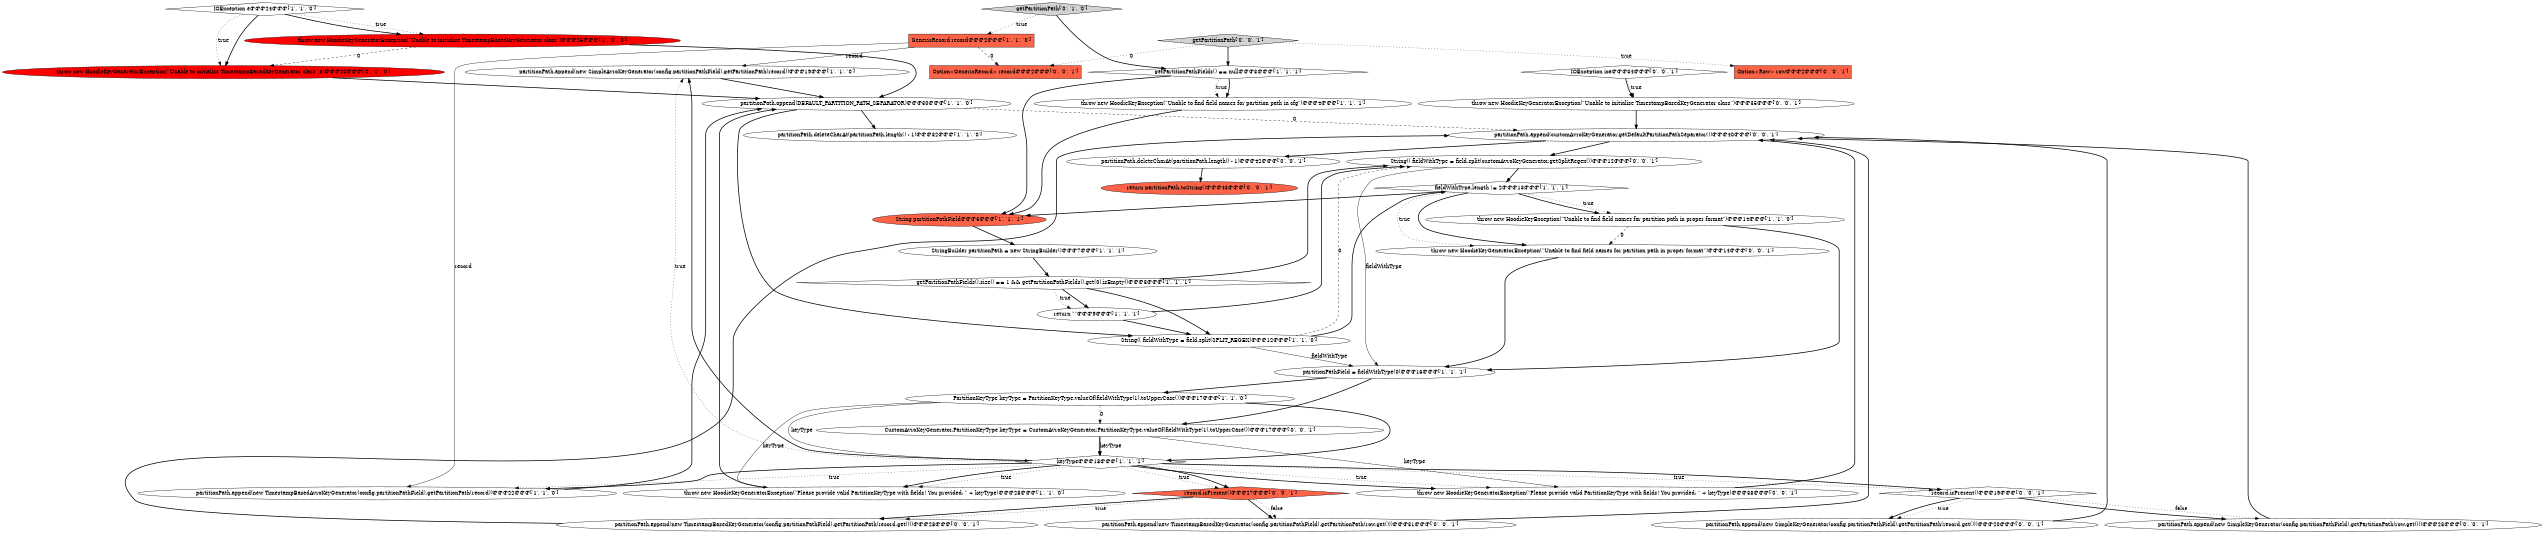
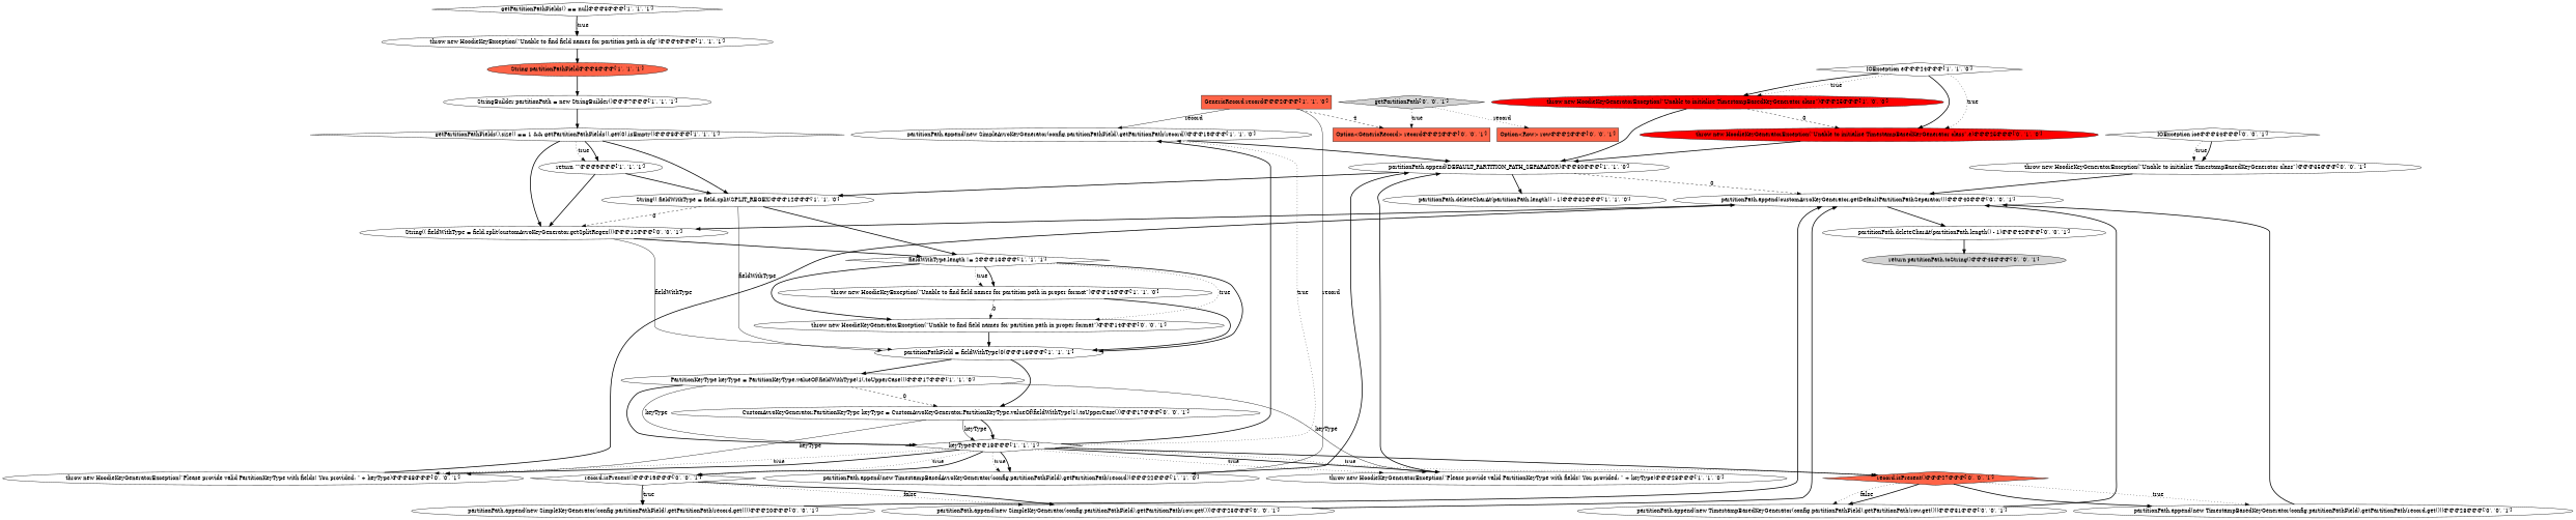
  digraph {
    node [fillcolor=white shape=ellipse style=filled]
    edge [style=bold]
    n1 [label="partitionPath.append(new SimpleAvroKeyGenerator(config,partitionPathField).getPartitionPath(record))@@@19@@@['1', '1', '0']"]
    n2 [label="partitionPath.append(DEFAULT_PARTITION_PATH_SEPARATOR)@@@30@@@['1', '1', '0']"]
    n3 [label="partitionPath.append(customAvroKeyGenerator.getDefaultPartitionPathSeparator())@@@40@@@['0', '0', '1']"]
    n4 [label="String(( fieldWithType = field.split(SPLIT_REGEX)@@@12@@@['1', '1', '0']"]
    n5 [label="partitionPath.deleteCharAt(partitionPath.length() - 1)@@@32@@@['1', '1', '0']"]
    n6 [label="partitionPath.append(new SimpleKeyGenerator(config,partitionPathField).getPartitionPath(record.get()))@@@20@@@['0', '0', '1']"]
    n7 [label="String(( fieldWithType = field.split(customAvroKeyGenerator.getSplitRegex())@@@12@@@['0', '0', '1']"]
    n8 [label="partitionPath.deleteCharAt(partitionPath.length() - 1)@@@42@@@['0', '0', '1']"]
    n9 [label="getPartitionPathFields().size() == 1 && getPartitionPathFields().get(0).isEmpty()@@@8@@@['1', '1', '1']" shape=diamond]
    n10 [label="return \"\"@@@9@@@['1', '1', '1']"]
    n11 [label="partitionPathField = fieldWithType(0(@@@16@@@['1', '1', '1']"]
    n12 [label="fieldWithType.length != 2@@@13@@@['1', '1', '1']" shape=diamond]
    n13 [label="getPartitionPathFields() == null@@@3@@@['1', '1', '1']" shape=diamond]
    n14 [fillcolor=tomato label="String partitionPathField@@@6@@@['1', '1', '1']"]
    n15 [label="throw new HoodieKeyException(\"Unable to find field names for partition path in cfg\")@@@4@@@['1', '1', '1']"]
    n16 [label="StringBuilder partitionPath = new StringBuilder()@@@7@@@['1', '1', '1']"]
    n17 [label="keyType@@@18@@@['1', '1', '1']" shape=diamond]
    n18 [label="partitionPath.append(new TimestampBasedAvroKeyGenerator(config,partitionPathField).getPartitionPath(record))@@@22@@@['1', '1', '0']"]
    n19 [label="throw new HoodieKeyGeneratorException(\"Please provide valid PartitionKeyType with fields! You provided: \" + keyType)@@@38@@@['0', '0', '1']"]
    n20 [label="record.isPresent()@@@19@@@['0', '0', '1']" shape=diamond]
    n21 [fillcolor=tomato label="record.isPresent()@@@27@@@['0', '0', '1']" shape=diamond]
    n22 [label="throw new HoodieKeyGeneratorException(\"Please provide valid PartitionKeyType with fields! You provided: \" + keyType)@@@28@@@['1', '1', '0']"]
    n23 [label="partitionPath.append(new SimpleKeyGenerator(config,partitionPathField).getPartitionPath(row.get()))@@@23@@@['0', '0', '1']"]
    n24 [label="partitionPath.append(new TimestampBasedKeyGenerator(config,partitionPathField).getPartitionPath(row.get()))@@@31@@@['0', '0', '1']"]
    n25 [label="partitionPath.append(new TimestampBasedKeyGenerator(config,partitionPathField).getPartitionPath(record.get()))@@@28@@@['0', '0', '1']"]
    n26 [fillcolor=tomato label="Option<GenericRecord> record@@@2@@@['0', '0', '1']" shape=box]
-   n27 [fillcolor=tomato label="return partitionPath.toString()@@@43@@@['0', '0', '1']"]
+   n27 [fillcolor=lightgray label="return partitionPath.toString()@@@43@@@['0', '0', '1']"]
    n28 [label="CustomAvroKeyGenerator.PartitionKeyType keyType = CustomAvroKeyGenerator.PartitionKeyType.valueOf(fieldWithType(1(.toUpperCase())@@@17@@@['0', '0', '1']"]
    n29 [label="PartitionKeyType keyType = PartitionKeyType.valueOf(fieldWithType(1(.toUpperCase())@@@17@@@['1', '1', '0']"]
    n30 [label="throw new HoodieKeyGeneratorException(\"Unable to find field names for partition path in proper format\")@@@14@@@['0', '0', '1']"]
    n31 [label="throw new HoodieKeyException(\"Unable to find field names for partition path in proper format\")@@@14@@@['1', '1', '0']"]
    n32 [label="throw new HoodieKeyGeneratorException(\"Unable to initialise TimestampBasedKeyGenerator class\")@@@35@@@['0', '0', '1']"]
    n33 [fillcolor=tomato label="GenericRecord record@@@2@@@['1', '1', '0']" shape=box]
    n34 [label="IOException e@@@24@@@['1', '1', '0']" shape=diamond]
    n35 [fillcolor=red label="throw new HoodieKeyGeneratorException(\"Unable to initialise TimestampBasedKeyGenerator class\")@@@25@@@['1', '0', '0']"]
    n36 [fillcolor=red label="throw new HoodieKeyGeneratorException(\"Unable to initialise TimestampBasedKeyGenerator class\",e)@@@25@@@['0', '1', '0']"]
-   n37 [fillcolor=lightgray label="getPartitionPath['0', '1', '0']" shape=diamond]
    n38 [label="IOException ioe@@@34@@@['0', '0', '1']" shape=diamond]
    n39 [fillcolor=lightgray label="getPartitionPath['0', '0', '1']" shape=diamond]
    n40 [fillcolor=tomato label="Option<Row> row@@@2@@@['0', '0', '1']" shape=box]
    n1 -> n2
    n2 -> n3 [label=0 style=dashed]
    n2 -> n4
    n2 -> n5
    n3 -> n7
    n3 -> n8
    n4 -> n7 [label=0 style=dashed]
    n4 -> n11 [label=fieldWithType style=solid]
    n4 -> n12
    n6 -> n3
    n7 -> n11 [label=fieldWithType style=solid]
    n7 -> n12
    n8 -> n27
    n9 -> n4
    n9 -> n7
    n9 -> n10
    n9 -> n10 [label=true style=dotted]
    n10 -> n4
    n10 -> n7
    n11 -> n28
    n11 -> n29
-   n12 -> n14
+   n12 -> n11
    n12 -> n30 [label=true style=dotted]
    n12 -> n30
    n12 -> n31
    n12 -> n31 [label=true style=dotted]
-   n13 -> n14
    n13 -> n15
    n13 -> n15 [label=true style=dotted]
    n14 -> n16
    n15 -> n14
    n16 -> n9
    n17 -> n1
    n17 -> n1 [label=true style=dotted]
    n17 -> n18 [label=true style=dotted]
    n17 -> n18
    n17 -> n19 [label=true style=dotted]
    n17 -> n19
    n17 -> n20 [label=true style=dotted]
    n17 -> n20
    n17 -> n21 [label=true style=dotted]
    n17 -> n21
    n17 -> n22 [label=true style=dotted]
    n17 -> n22
    n18 -> n2
    n19 -> n3
    n20 -> n6 [label=true style=dotted]
    n20 -> n6
    n20 -> n23 [label=false style=dotted]
    n20 -> n23
    n21 -> n24
    n21 -> n24 [label=false style=dotted]
    n21 -> n25
    n21 -> n25 [label=true style=dotted]
    n22 -> n2
    n23 -> n3
    n24 -> n3
    n25 -> n3
    n28 -> n17
    n28 -> n17 [label=keyType style=solid]
    n28 -> n19 [label=keyType style=solid]
    n29 -> n17
    n29 -> n17 [label=keyType style=solid]
    n29 -> n22 [label=keyType style=solid]
    n29 -> n28 [label=0 style=dashed]
    n30 -> n11
    n31 -> n11
    n31 -> n30 [label=0 style=dashed]
    n32 -> n3
    n33 -> n1 [label=record style=solid]
    n33 -> n18 [label=record style=solid]
-   n33 -> n26 [label=0 style=dashed]
+   n33 -> n26 [label=4 style=dashed]
    n34 -> n35 [label=true style=dotted]
    n34 -> n35
    n34 -> n36 [label=true style=dotted]
    n34 -> n36
    n35 -> n2
    n35 -> n36 [label=0 style=dashed]
    n36 -> n2
-   n37 -> n13
-   n37 -> n33 [label=true style=dotted]
    n38 -> n32 [label=true style=dotted]
    n38 -> n32
-   n39 -> n13
-   n39 -> n26 [label=0 style=dotted]
-   n39 -> n40 [label=true style=dotted]
+   n39 -> n26 [label=true style=dotted]
+   n39 -> n40 [label=record style=dotted]
  }
